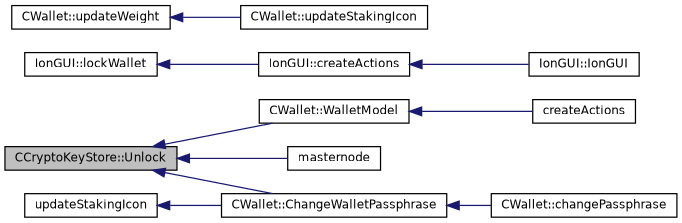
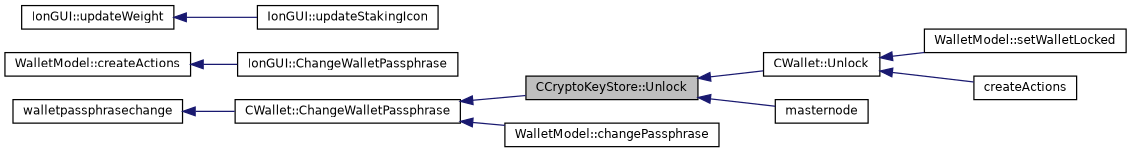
  digraph {
    rankdir=LR
    node [color=black fillcolor=white fontname=Helvetica fontsize=10 shape=record style=filled]
    edge [color=midnightblue dir=back fontname=Helvetica fontsize=10 labelfontname=Helvetica labelfontsize=10 style=solid]
    n1 [fillcolor=grey75 fontcolor=black height=0.2 label="CCryptoKeyStore::Unlock" width=0.4]
-   n2 [height=0.2 label="CWallet::WalletModel" width=0.4]
+   n2 [height=0.2 label="CWallet::Unlock" width=0.4]
    n3 [height=0.2 label="CWallet::ChangeWalletPassphrase" width=0.4]
    n4 [height=0.2 label=masternode width=0.4]
+   n5 [height=0.2 label="WalletModel::setWalletLocked" width=0.4]
    n6 [height=0.2 label=createActions width=0.4]
-   n7 [height=0.2 label="CWallet::changePassphrase" width=0.4]
-   n8 [height=0.2 label="IonGUI::lockWallet" width=0.4]
-   n9 [height=0.2 label="IonGUI::createActions" width=0.4]
-   n10 [height=0.2 label="IonGUI::IonGUI" width=0.4]
-   n11 [height=0.2 label="CWallet::updateWeight" width=0.4]
-   n12 [height=0.2 label="CWallet::updateStakingIcon" width=0.4]
-   n13 [height=0.2 label=updateStakingIcon width=0.4]
+   n7 [height=0.2 label="WalletModel::changePassphrase" width=0.4]
+   n9 [height=0.2 label="WalletModel::createActions" width=0.4]
+   n10 [height=0.2 label="IonGUI::ChangeWalletPassphrase" width=0.4]
+   n11 [height=0.2 label="IonGUI::updateWeight" width=0.4]
+   n12 [height=0.2 label="IonGUI::updateStakingIcon" width=0.4]
+   n13 [height=0.2 label=walletpassphrasechange width=0.4]
    n1 -> n2
-   n1 -> n3
+   n3 -> n1
    n1 -> n4
+   n2 -> n5
    n2 -> n6
    n3 -> n7
-   n8 -> n9
    n9 -> n10
    n11 -> n12
    n13 -> n3
  }
